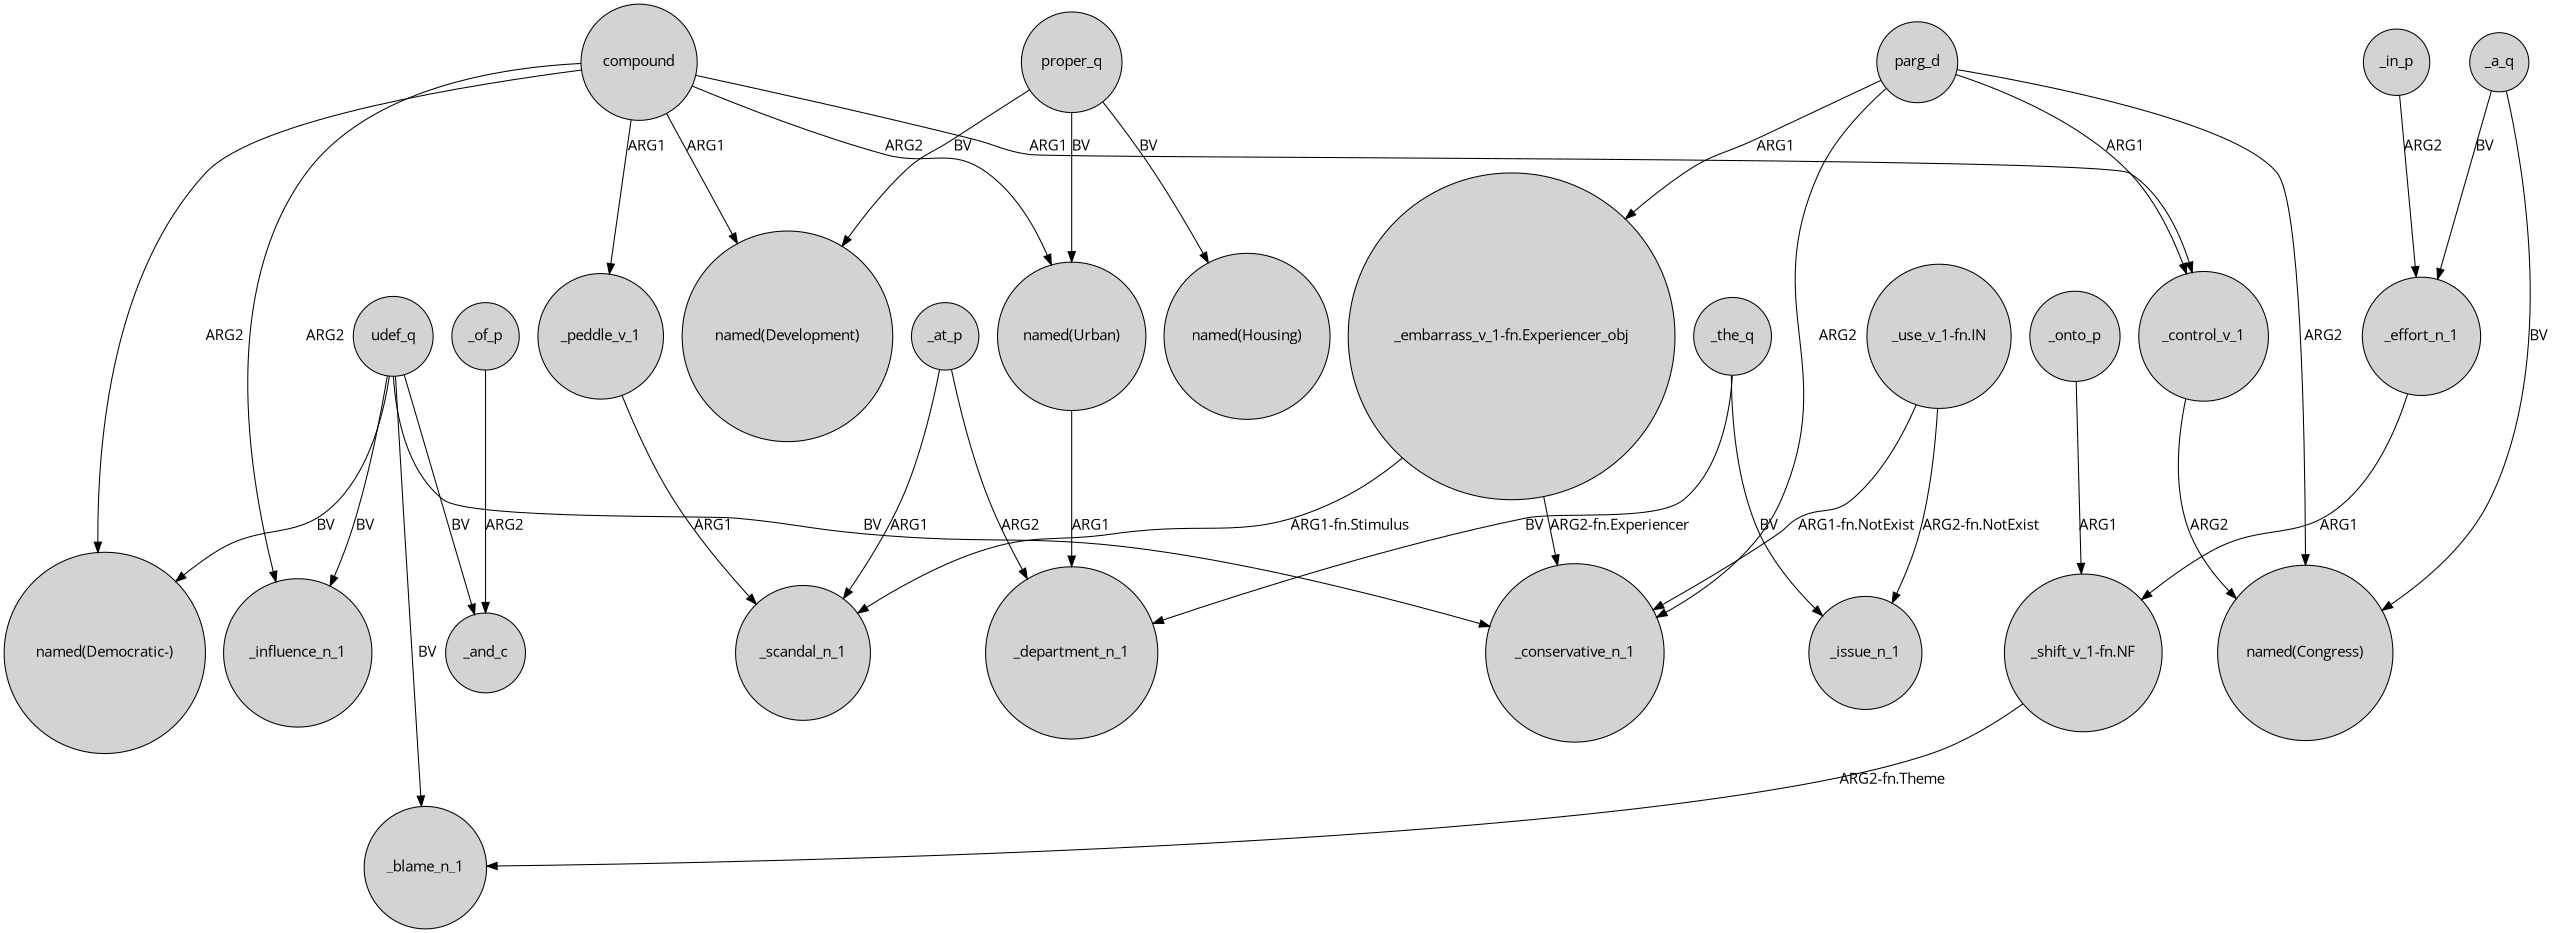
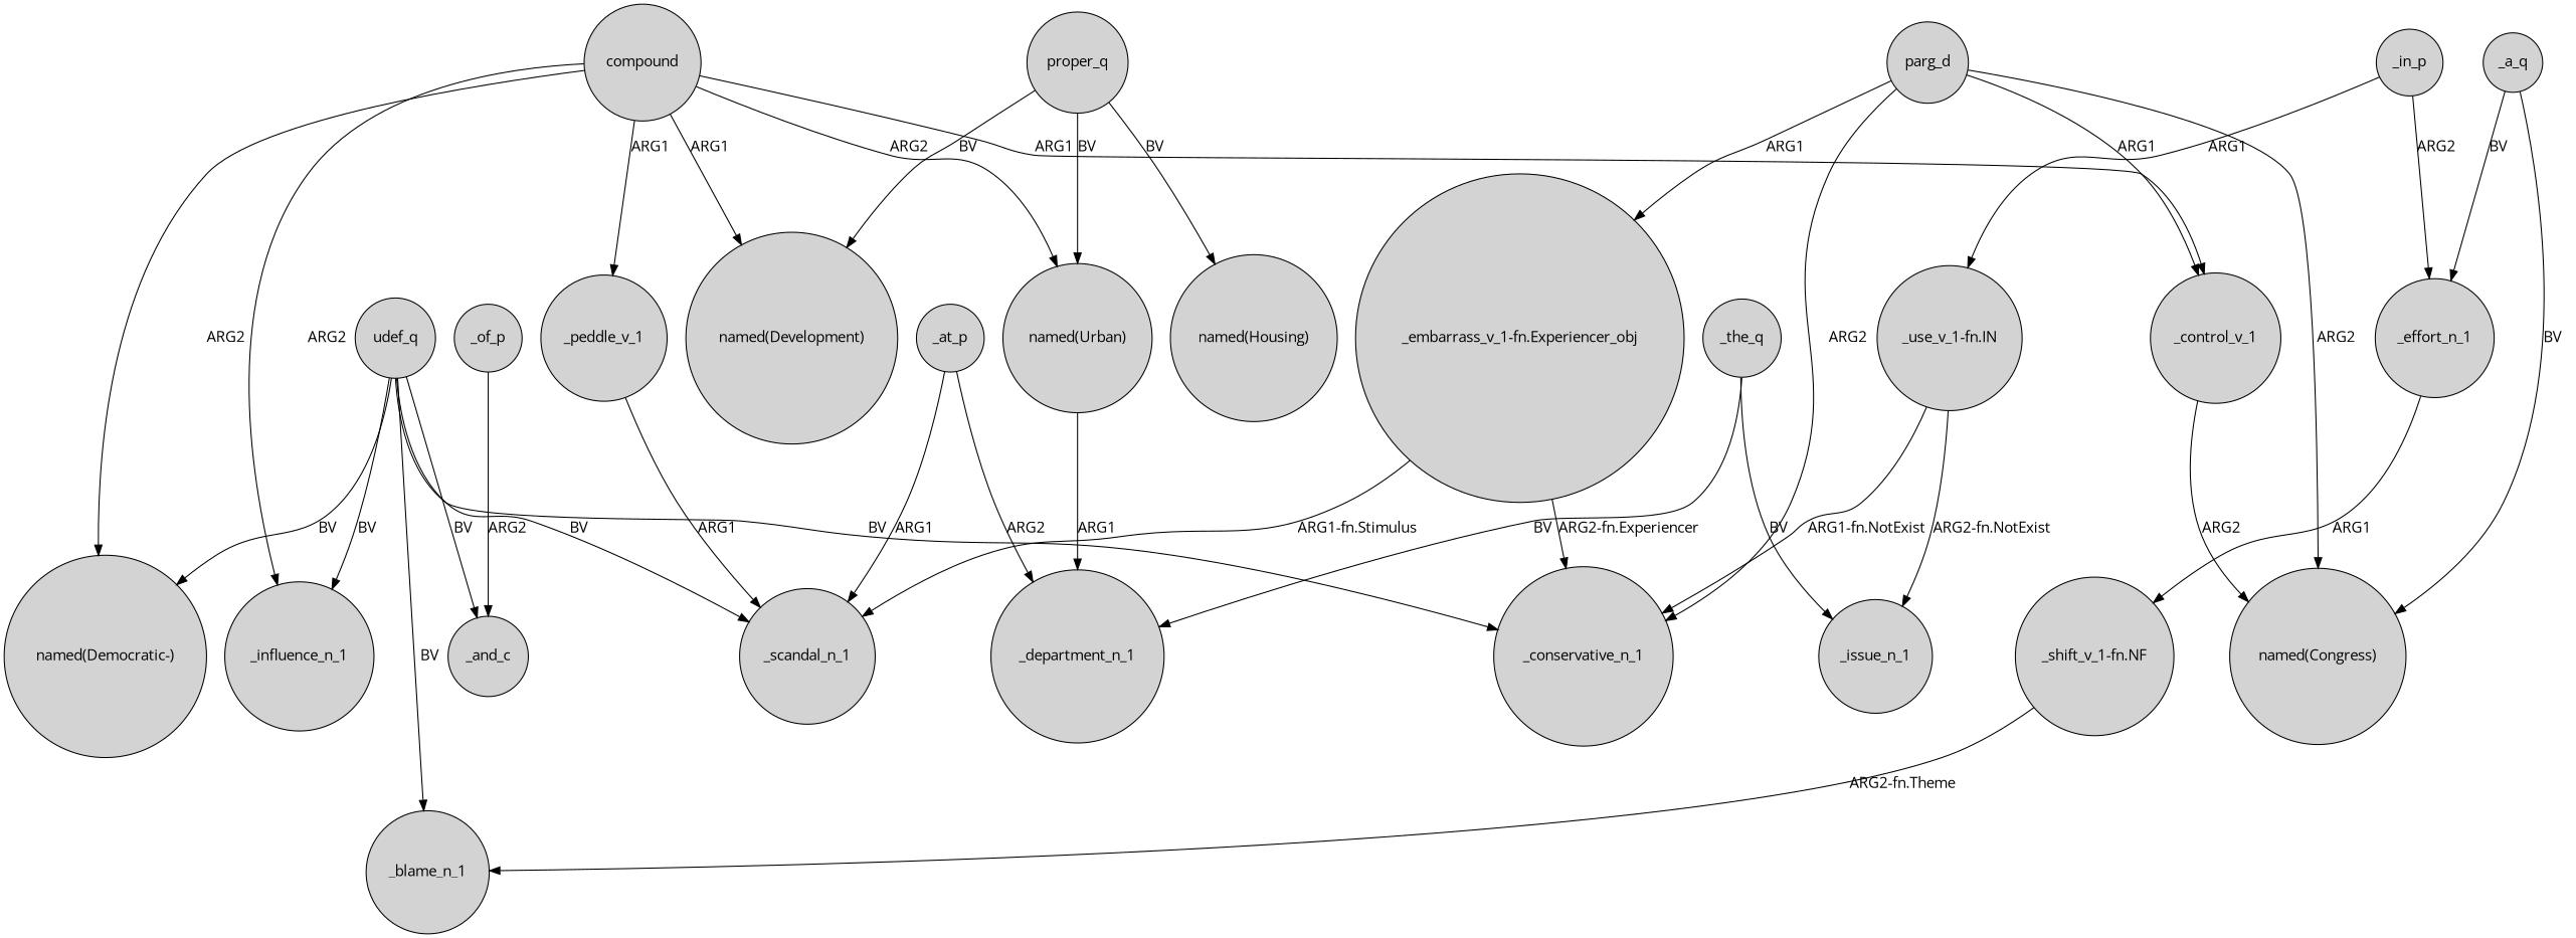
  digraph {
    fontname="Open Sans"
    node [fontname="Open Sans" shape=circle style=filled]
    edge [fontname="Open Sans"]
    compound
    _peddle_v_1
    "named(Democratic-)"
    "named(Development)"
    _control_v_1
    "named(Urban)"
    _influence_n_1
    _scandal_n_1
    "named(Congress)"
    _department_n_1
-   _onto_p
    "_shift_v_1-fn.NF"
    _blame_n_1
    proper_q
    "named(Housing)"
    _in_p
    _effort_n_1
    "_use_v_1-fn.IN"
    _issue_n_1
    _conservative_n_1
    _of_p
    _and_c
    udef_q
    parg_d
    "_embarrass_v_1-fn.Experiencer_obj"
    _the_q
    _a_q
    _at_p
    compound -> _peddle_v_1 [label=ARG1]
    compound -> "named(Democratic-)" [label=ARG2]
    compound -> "named(Development)" [label=ARG1]
    compound -> _control_v_1 [label=ARG1]
    compound -> "named(Urban)" [label=ARG2]
    compound -> _influence_n_1 [label=ARG2]
    _peddle_v_1 -> _scandal_n_1 [label=ARG1]
    _control_v_1 -> "named(Congress)" [label=ARG2]
    "named(Urban)" -> _department_n_1 [label=ARG1]
-   _onto_p -> "_shift_v_1-fn.NF" [label=ARG1]
    "_shift_v_1-fn.NF" -> _blame_n_1 [label="ARG2-fn.Theme"]
    proper_q -> "named(Development)" [label=BV]
    proper_q -> "named(Urban)" [label=BV]
    proper_q -> "named(Housing)" [label=BV]
    _in_p -> _effort_n_1 [label=ARG2]
+   _in_p -> "_use_v_1-fn.IN" [label=ARG1]
    _effort_n_1 -> "_shift_v_1-fn.NF" [label=ARG1]
    "_use_v_1-fn.IN" -> _issue_n_1 [label="ARG2-fn.NotExist"]
    "_use_v_1-fn.IN" -> _conservative_n_1 [label="ARG1-fn.NotExist"]
    _of_p -> _and_c [label=ARG2]
    udef_q -> "named(Democratic-)" [label=BV]
    udef_q -> _influence_n_1 [label=BV]
+   udef_q -> _scandal_n_1 [label=BV]
    udef_q -> _blame_n_1 [label=BV]
    udef_q -> _conservative_n_1 [label=BV]
    udef_q -> _and_c [label=BV]
    parg_d -> _control_v_1 [label=ARG1]
    parg_d -> "named(Congress)" [label=ARG2]
    parg_d -> _conservative_n_1 [label=ARG2]
    parg_d -> "_embarrass_v_1-fn.Experiencer_obj" [label=ARG1]
    "_embarrass_v_1-fn.Experiencer_obj" -> _scandal_n_1 [label="ARG1-fn.Stimulus"]
    "_embarrass_v_1-fn.Experiencer_obj" -> _conservative_n_1 [label="ARG2-fn.Experiencer"]
    _the_q -> _department_n_1 [label=BV]
    _the_q -> _issue_n_1 [label=BV]
    _a_q -> "named(Congress)" [label=BV]
    _a_q -> _effort_n_1 [label=BV]
    _at_p -> _scandal_n_1 [label=ARG1]
    _at_p -> _department_n_1 [label=ARG2]
  }
